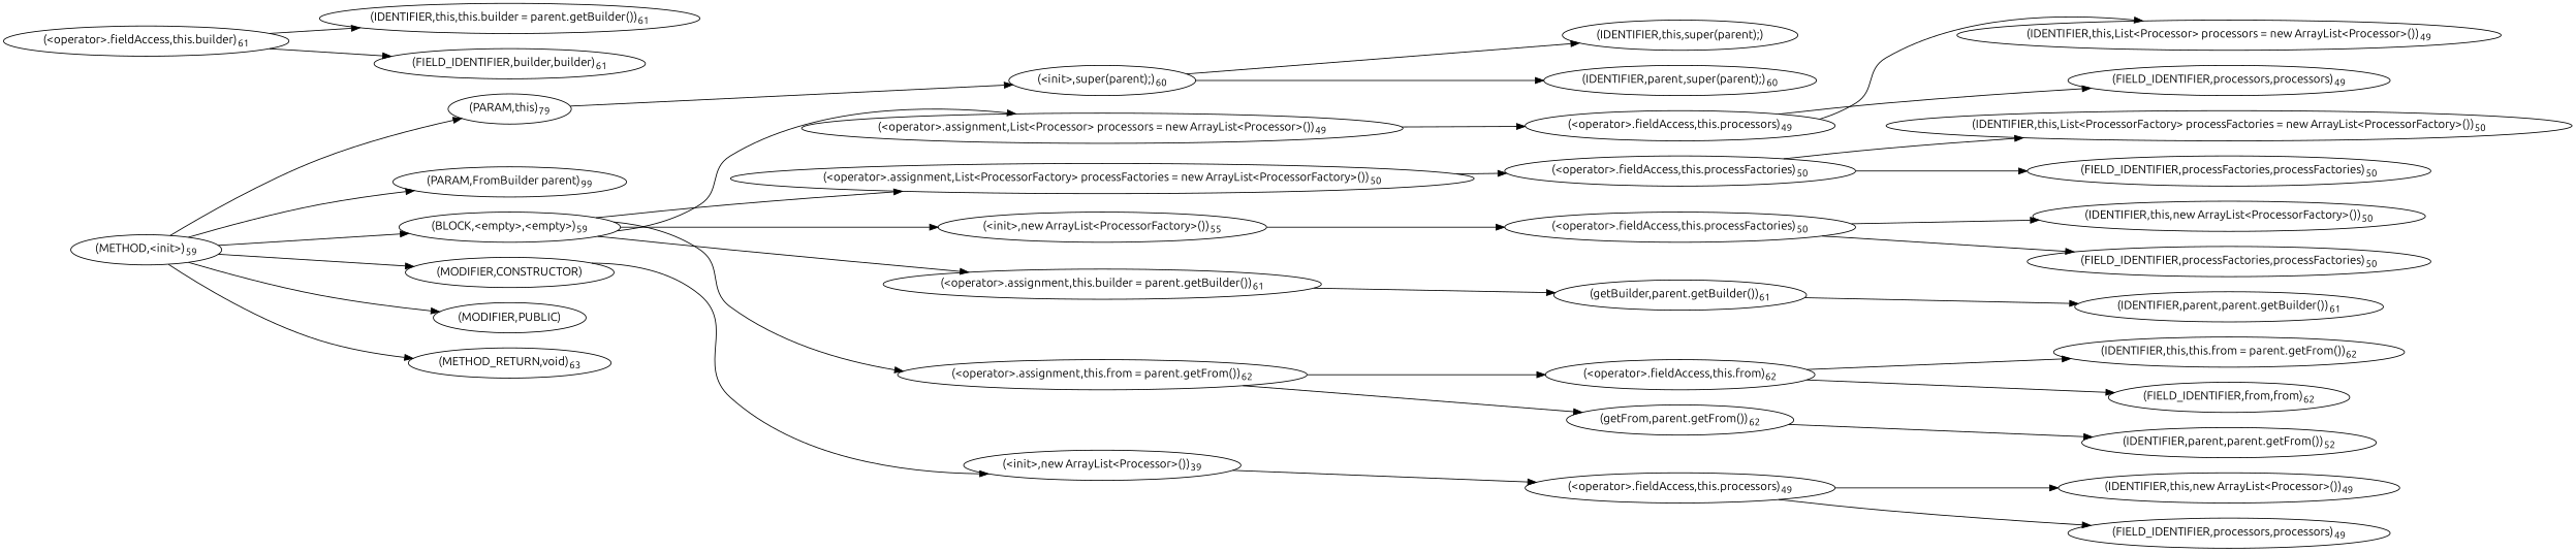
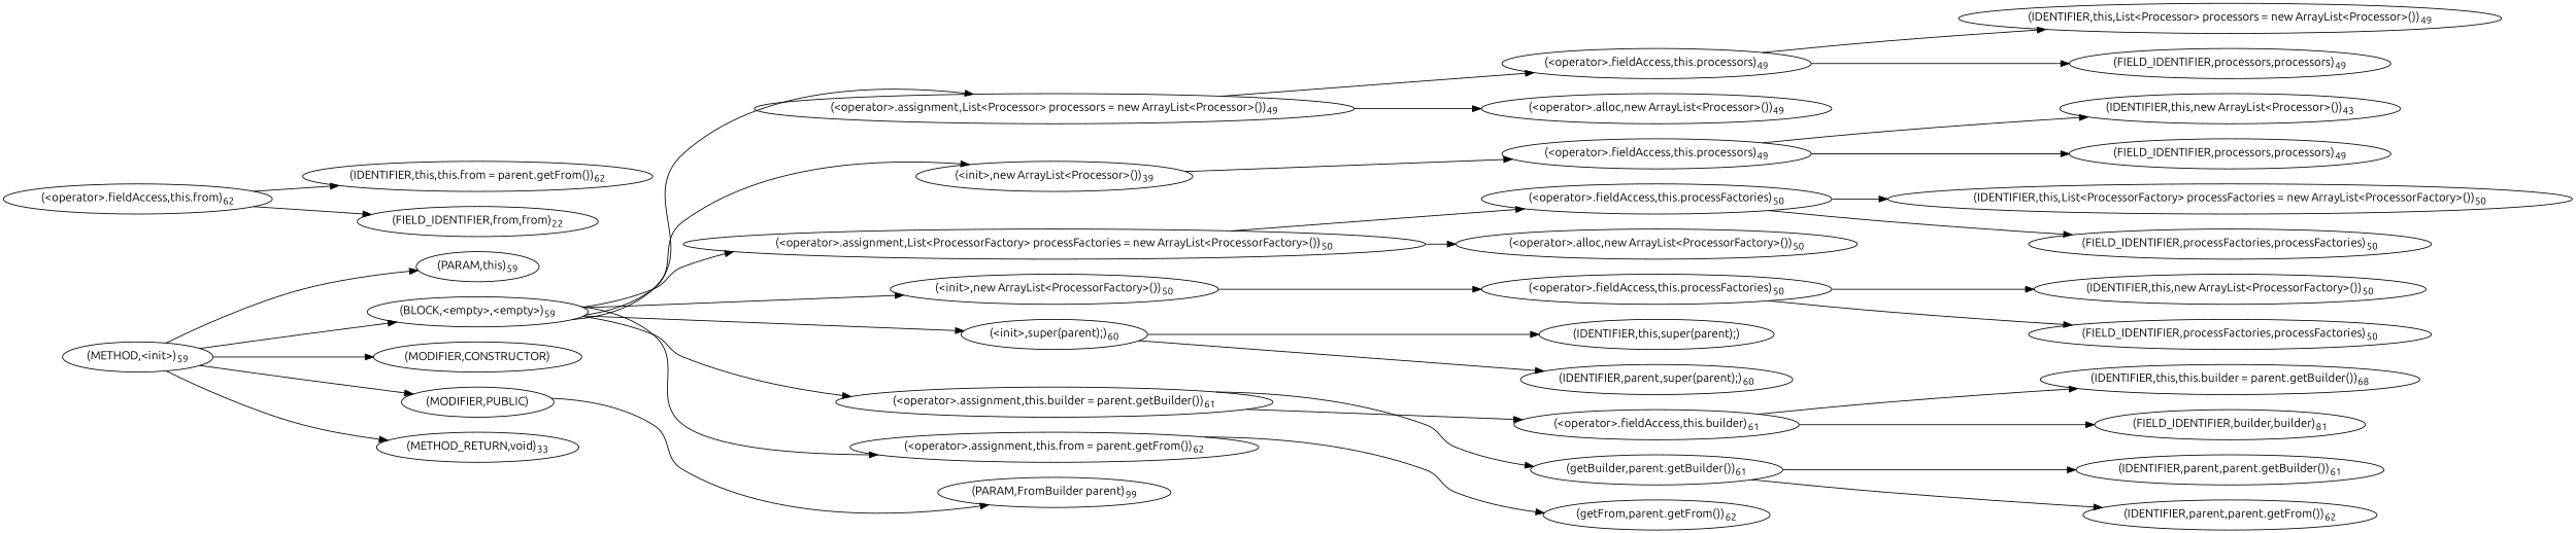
  digraph {
    fontname=Ubuntu
    rankdir=LR
    node [fontname=Ubuntu]
    edge [fontname=Ubuntu]
    n1 [label=<(METHOD,&lt;init&gt;)<SUB>59</SUB>>]
-   n2 [label=<(PARAM,this)<SUB>79</SUB>>]
+   n2 [label=<(PARAM,this)<SUB>59</SUB>>]
    n3 [label=<(PARAM,FromBuilder parent)<SUB>99</SUB>>]
    n4 [label=<(BLOCK,&lt;empty&gt;,&lt;empty&gt;)<SUB>59</SUB>>]
    n5 [label=<(MODIFIER,CONSTRUCTOR)>]
    n6 [label=<(MODIFIER,PUBLIC)>]
-   n7 [label=<(METHOD_RETURN,void)<SUB>63</SUB>>]
+   n7 [label=<(METHOD_RETURN,void)<SUB>33</SUB>>]
    n8 [label=<(&lt;operator&gt;.assignment,List&lt;Processor&gt; processors = new ArrayList&lt;Processor&gt;())<SUB>49</SUB>>]
    n9 [label=<(&lt;init&gt;,new ArrayList&lt;Processor&gt;())<SUB>39</SUB>>]
    n10 [label=<(&lt;operator&gt;.assignment,List&lt;ProcessorFactory&gt; processFactories = new ArrayList&lt;ProcessorFactory&gt;())<SUB>50</SUB>>]
-   n11 [label=<(&lt;init&gt;,new ArrayList&lt;ProcessorFactory&gt;())<SUB>55</SUB>>]
+   n11 [label=<(&lt;init&gt;,new ArrayList&lt;ProcessorFactory&gt;())<SUB>50</SUB>>]
    n12 [label=<(&lt;init&gt;,super(parent);)<SUB>60</SUB>>]
    n13 [label=<(&lt;operator&gt;.assignment,this.builder = parent.getBuilder())<SUB>61</SUB>>]
    n14 [label=<(&lt;operator&gt;.assignment,this.from = parent.getFrom())<SUB>62</SUB>>]
    n15 [label=<(&lt;operator&gt;.fieldAccess,this.processors)<SUB>49</SUB>>]
+   n16 [label=<(&lt;operator&gt;.alloc,new ArrayList&lt;Processor&gt;())<SUB>49</SUB>>]
    n17 [label=<(&lt;operator&gt;.fieldAccess,this.processors)<SUB>49</SUB>>]
    n18 [label=<(&lt;operator&gt;.fieldAccess,this.processFactories)<SUB>50</SUB>>]
+   n19 [label=<(&lt;operator&gt;.alloc,new ArrayList&lt;ProcessorFactory&gt;())<SUB>50</SUB>>]
    n20 [label=<(&lt;operator&gt;.fieldAccess,this.processFactories)<SUB>50</SUB>>]
    n21 [label=<(IDENTIFIER,this,super(parent);)>]
    n22 [label=<(IDENTIFIER,parent,super(parent);)<SUB>60</SUB>>]
    n23 [label=<(&lt;operator&gt;.fieldAccess,this.builder)<SUB>61</SUB>>]
    n24 [label=<(getBuilder,parent.getBuilder())<SUB>61</SUB>>]
    n25 [label=<(&lt;operator&gt;.fieldAccess,this.from)<SUB>62</SUB>>]
    n26 [label=<(getFrom,parent.getFrom())<SUB>62</SUB>>]
    n27 [label=<(IDENTIFIER,this,List&lt;Processor&gt; processors = new ArrayList&lt;Processor&gt;())<SUB>49</SUB>>]
    n28 [label=<(FIELD_IDENTIFIER,processors,processors)<SUB>49</SUB>>]
-   n29 [label=<(IDENTIFIER,this,new ArrayList&lt;Processor&gt;())<SUB>49</SUB>>]
+   n29 [label=<(IDENTIFIER,this,new ArrayList&lt;Processor&gt;())<SUB>43</SUB>>]
    n30 [label=<(FIELD_IDENTIFIER,processors,processors)<SUB>49</SUB>>]
    n31 [label=<(IDENTIFIER,this,List&lt;ProcessorFactory&gt; processFactories = new ArrayList&lt;ProcessorFactory&gt;())<SUB>50</SUB>>]
    n32 [label=<(FIELD_IDENTIFIER,processFactories,processFactories)<SUB>50</SUB>>]
    n33 [label=<(IDENTIFIER,this,new ArrayList&lt;ProcessorFactory&gt;())<SUB>50</SUB>>]
    n34 [label=<(FIELD_IDENTIFIER,processFactories,processFactories)<SUB>50</SUB>>]
-   n35 [label=<(IDENTIFIER,this,this.builder = parent.getBuilder())<SUB>61</SUB>>]
-   n36 [label=<(FIELD_IDENTIFIER,builder,builder)<SUB>61</SUB>>]
+   n35 [label=<(IDENTIFIER,this,this.builder = parent.getBuilder())<SUB>68</SUB>>]
+   n36 [label=<(FIELD_IDENTIFIER,builder,builder)<SUB>81</SUB>>]
    n37 [label=<(IDENTIFIER,parent,parent.getBuilder())<SUB>61</SUB>>]
    n38 [label=<(IDENTIFIER,this,this.from = parent.getFrom())<SUB>62</SUB>>]
-   n39 [label=<(FIELD_IDENTIFIER,from,from)<SUB>62</SUB>>]
-   n40 [label=<(IDENTIFIER,parent,parent.getFrom())<SUB>52</SUB>>]
+   n39 [label=<(FIELD_IDENTIFIER,from,from)<SUB>22</SUB>>]
+   n40 [label=<(IDENTIFIER,parent,parent.getFrom())<SUB>62</SUB>>]
    n1 -> n2
-   n1 -> n3
+   n6 -> n3
    n1 -> n4
    n1 -> n5
    n1 -> n6
    n1 -> n7
    n4 -> n8
-   n5 -> n9
+   n4 -> n9
    n4 -> n10
    n4 -> n11
-   n2 -> n12
+   n4 -> n12
    n4 -> n13
    n4 -> n14
    n8 -> n15
+   n8 -> n16
    n9 -> n17
    n10 -> n18
+   n10 -> n19
    n11 -> n20
    n12 -> n21
    n12 -> n22
+   n13 -> n23
    n13 -> n24
-   n14 -> n25
    n14 -> n26
    n15 -> n27
    n15 -> n28
    n17 -> n29
    n17 -> n30
    n18 -> n31
    n18 -> n32
    n20 -> n33
    n20 -> n34
    n23 -> n35
    n23 -> n36
    n24 -> n37
    n25 -> n38
    n25 -> n39
-   n26 -> n40
+   n24 -> n40
  }
